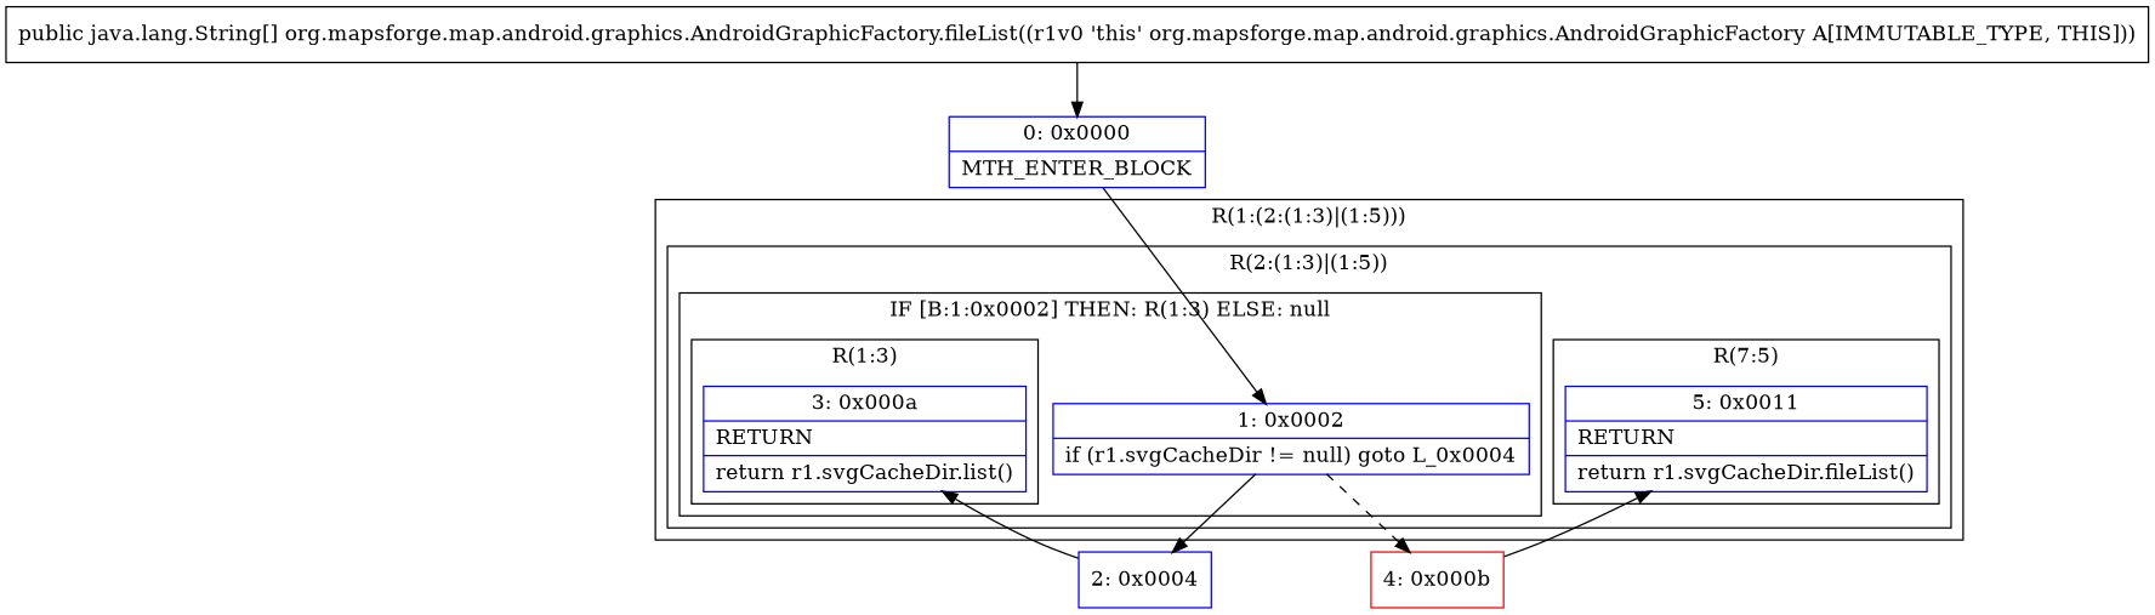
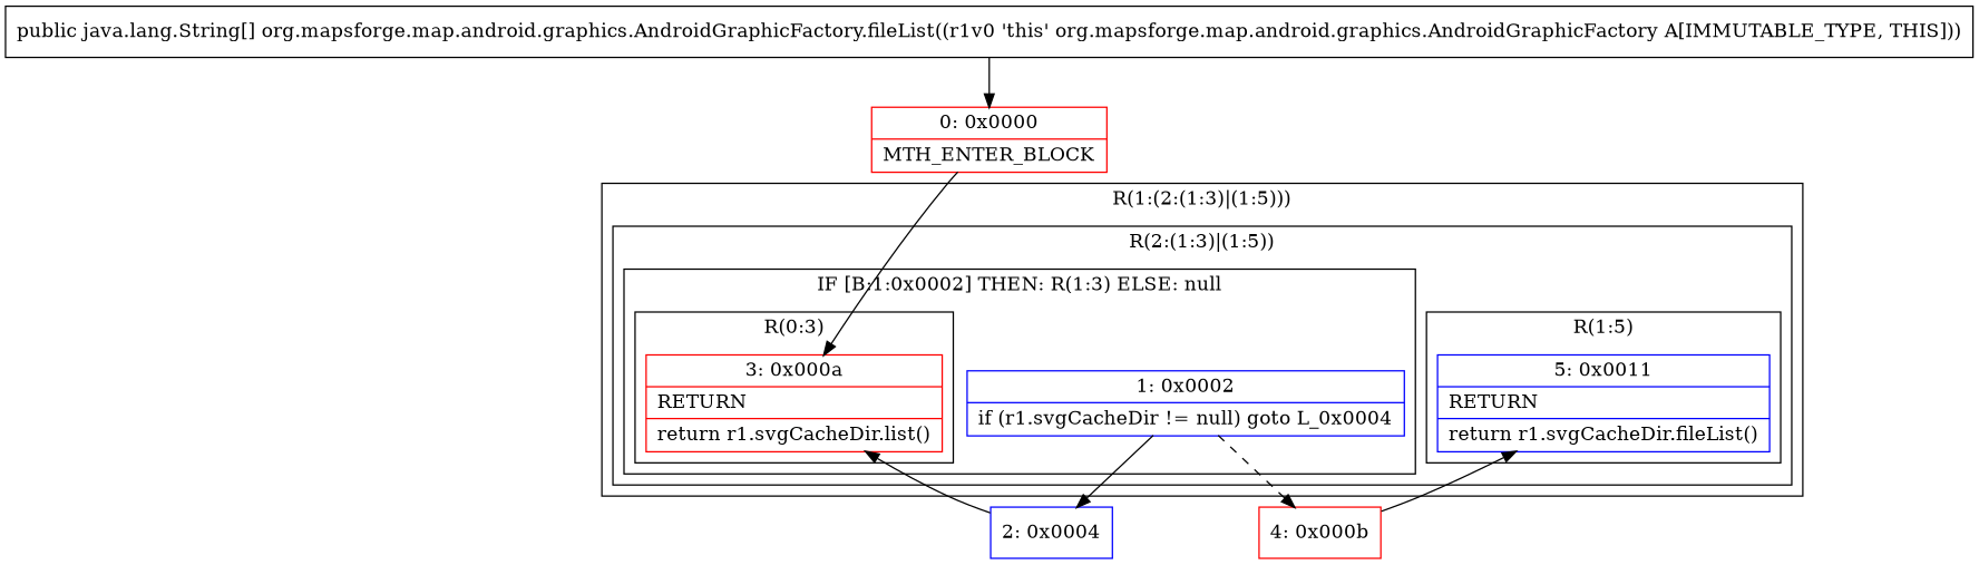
  digraph {
    node [color=blue shape=record]
-   n1 [label="{3\:\ 0x000a|RETURN\l|return r1.svgCacheDir.list()\l}"]
+   n1 [color=red label="{3\:\ 0x000a|RETURN\l|return r1.svgCacheDir.list()\l}"]
    n2 [label="{1\:\ 0x0002|if (r1.svgCacheDir != null) goto L_0x0004\l}"]
    n3 [label="{5\:\ 0x0011|RETURN\l|return r1.svgCacheDir.fileList()\l}"]
    n4 [label="{2\:\ 0x0004}"]
    n5 [color=red label="{4\:\ 0x000b}"]
-   n6 [label="{0\:\ 0x0000|MTH_ENTER_BLOCK\l}"]
+   n6 [color=red label="{0\:\ 0x0000|MTH_ENTER_BLOCK\l}"]
    n7 [label="{public java.lang.String[] org.mapsforge.map.android.graphics.AndroidGraphicFactory.fileList((r1v0 'this' org.mapsforge.map.android.graphics.AndroidGraphicFactory A[IMMUTABLE_TYPE, THIS])) }" color=""]
    subgraph cluster_1 {
      label="R(1:(2:(1:3)|(1:5)))"
      subgraph cluster_2 {
        label="R(2:(1:3)|(1:5))"
        subgraph cluster_3 {
          label="IF [B:1:0x0002] THEN: R(1:3) ELSE: null"
          n2
          subgraph cluster_4 {
-           label="R(1:3)"
+           label="R(0:3)"
            n1
          }
        }
        subgraph cluster_5 {
-         label="R(7:5)"
+         label="R(1:5)"
          n3
        }
      }
    }
    n2 -> n4
    n2 -> n5 [style=dashed]
    n4 -> n1
    n5 -> n3
-   n6 -> n2
+   n6 -> n1
    n7 -> n6
  }
